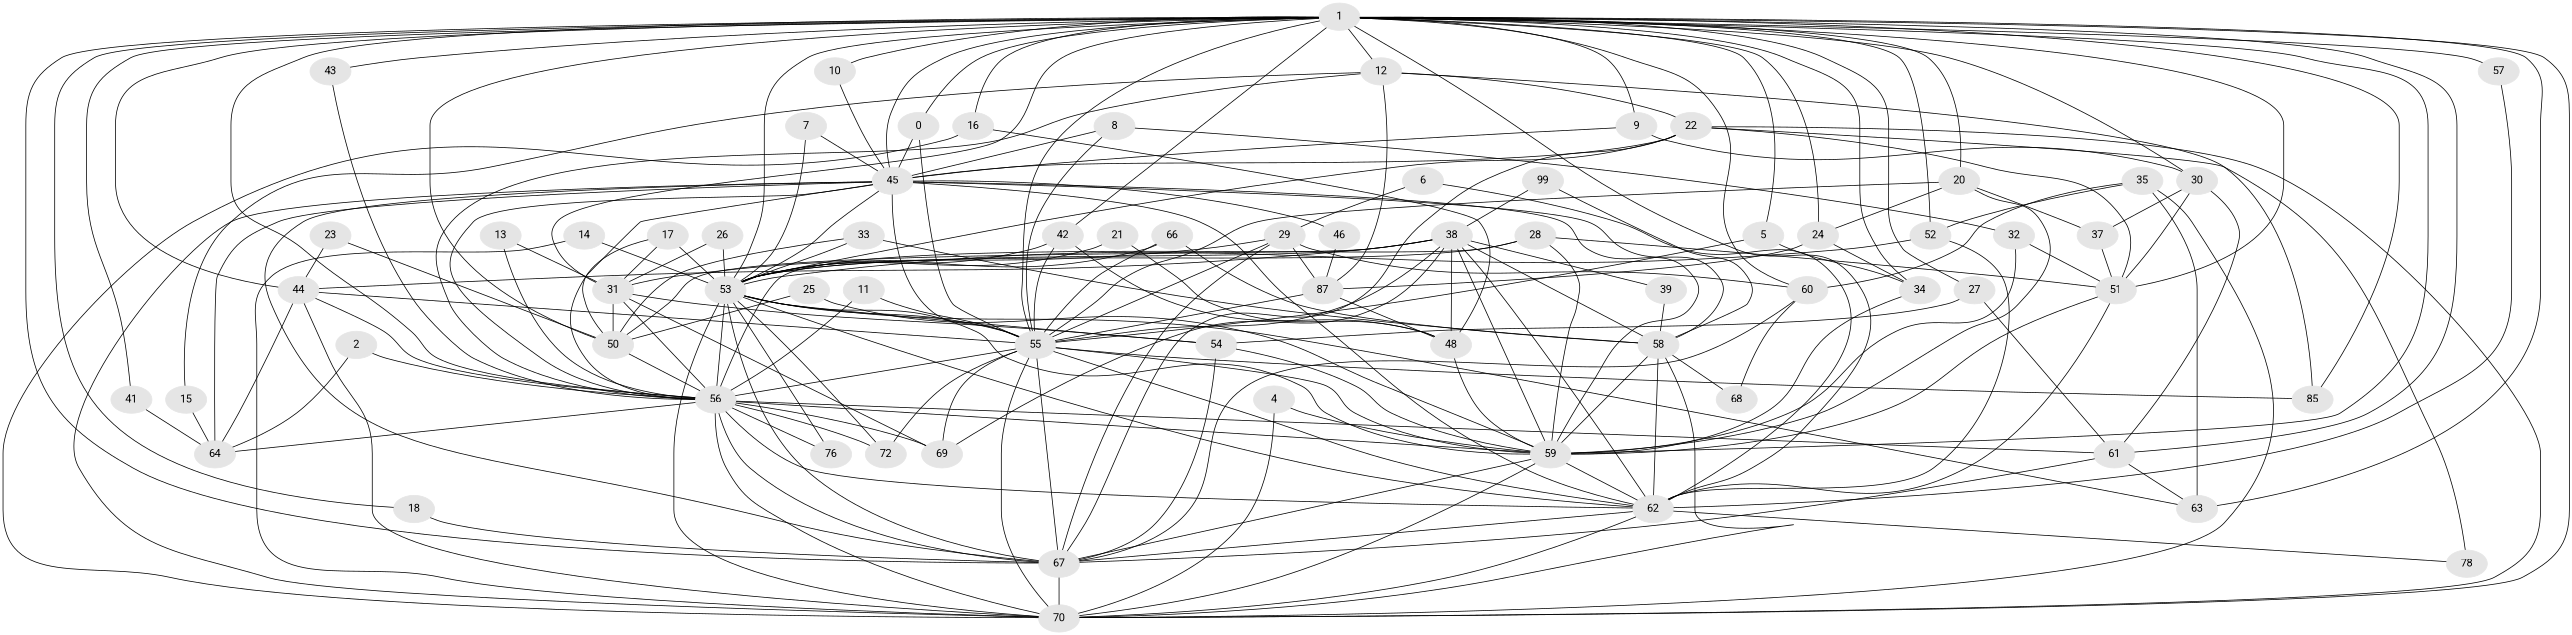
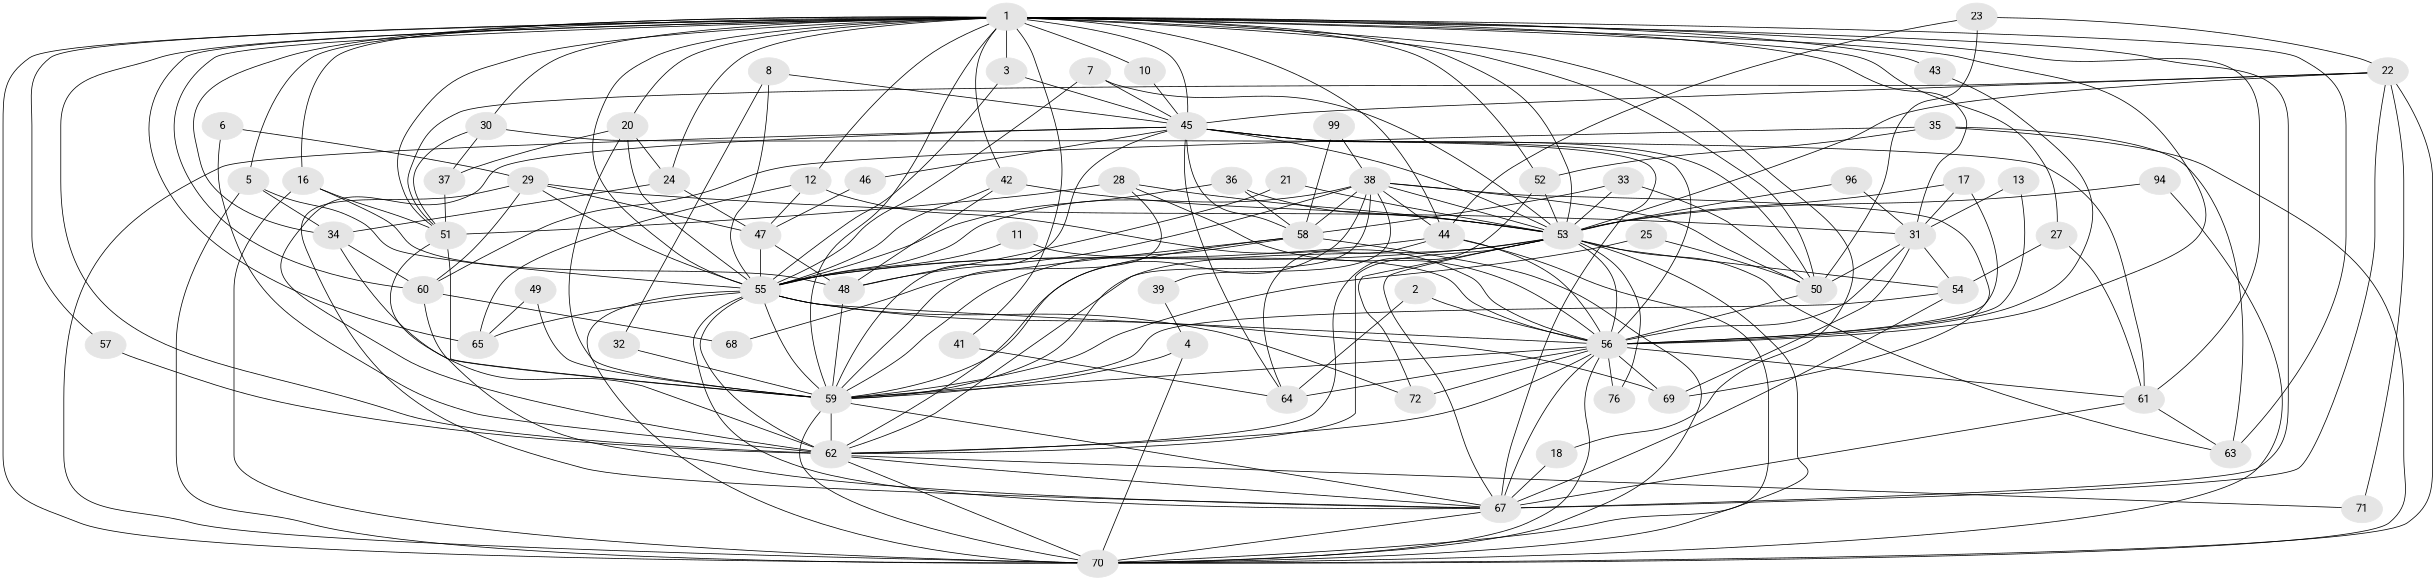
  graph {
    fontname=Roboto
    node [color=gray90 fontname=Roboto style=filled]
    edge [fontname=Roboto weight=1.0]
    1
-   3 [label=0]
+   3
    5
-   9
    10
    12
    16
    18
    20
    24
    27
    30
    31
    34
    41
    42
    43
    44
    45
    50
    51
    52
    53
    55
    56
    57
    59
    60
    61
    62
    63
-   65 [label=85]
+   65
    67
    70
-   15
    22
-   47 [label=87]
+   47
    48
    37
    54
    69
    64
    58
    46
    n45 [label=76]
    72
    68
-   71 [label=78]
+   71
    2
    4
    6
    29
    7
    8
    32
    11
    13
-   14
+   14 [label=94]
    17
    n60 [label=99]
    38
    39
    21
    23
    25
-   26
+   26 [label=96]
    28
    33
    35
-   36 [label=66]
+   36
+   49
    1 -- 3
    1 -- 5
-   1 -- 9
    1 -- 10
    1 -- 12
    1 -- 16 [weight=2.0]
    1 -- 18
    1 -- 20
    1 -- 24
    1 -- 27
    1 -- 30
    1 -- 31
    1 -- 34
    1 -- 41
    1 -- 42 [weight=2.0]
    1 -- 43
    1 -- 44
    1 -- 45 [weight=4.0]
    1 -- 50
    1 -- 51 [weight=2.0]
    1 -- 52 [weight=2.0]
    1 -- 53 [weight=4.0]
    1 -- 55 [weight=3.0]
    1 -- 56 [weight=2.0]
    1 -- 57
    1 -- 59 [weight=3.0]
    1 -- 60
    1 -- 61
    1 -- 62 [weight=3.0]
    1 -- 63 [weight=2.0]
    1 -- 65
    1 -- 67 [weight=3.0]
    1 -- 70 [weight=2.0]
    3 -- 45
    3 -- 55
    5 -- 34
    5 -- 55
-   9 -- 30
-   9 -- 45
+   5 -- 70
    10 -- 45
    12 -- 56
    12 -- 65
-   12 -- 15
-   12 -- 22
+   23 -- 22
    12 -- 47
    16 -- 70
    16 -- 48
    18 -- 67
    20 -- 24
    20 -- 55
    20 -- 59
    20 -- 37
    24 -- 34
    24 -- 47
    27 -- 61
    27 -- 54
    30 -- 51
    30 -- 61
    30 -- 37
    31 -- 50
    31 -- 56 [weight=2.0]
    31 -- 54
    31 -- 69
    34 -- 59
+   34 -- 60
    41 -- 64
    42 -- 53
    42 -- 55
    42 -- 48
    43 -- 56
    44 -- 55
    44 -- 56
    44 -- 70
    44 -- 64
    45 -- 50
    45 -- 53
-   45 -- 55
+   7 -- 55
    45 -- 56
    45 -- 59
    45 -- 62
    45 -- 67
    45 -- 70
    45 -- 64
    45 -- 58
    45 -- 46
    50 -- 56
    51 -- 59
    51 -- 62
    52 -- 53
    52 -- 62
    53 -- 55
    53 -- 56
    53 -- 59
    53 -- 62
    53 -- 63
    53 -- 67
    53 -- 70
    53 -- 54
    53 -- n45
    53 -- 72
    55 -- 56 [weight=2.0]
    55 -- 59
    55 -- 62
    55 -- 65
    55 -- 67
    55 -- 70 [weight=2.0]
    55 -- 69
    55 -- 72
    56 -- 59
    56 -- 61
    56 -- 62
    56 -- 67
    56 -- 70
    56 -- 69
    56 -- 64
    56 -- n45
    56 -- 72
    57 -- 62
    59 -- 62
    59 -- 67
    59 -- 70
    60 -- 67
    60 -- 68
    61 -- 63
    61 -- 67
    62 -- 67
    62 -- 70
    62 -- 71
    67 -- 70
-   15 -- 64
    22 -- 45
    22 -- 51
    22 -- 53
    22 -- 67
    22 -- 70
    22 -- 71
    47 -- 55
    47 -- 48
    48 -- 59
    37 -- 51
    54 -- 59
    54 -- 67
    58 -- 59
    58 -- 62
    58 -- 70
    58 -- 68
    46 -- 47
    2 -- 56
    2 -- 64
    4 -- 59
    4 -- 70
    6 -- 62
    6 -- 29
    29 -- 31
    29 -- 55
    29 -- 60
    29 -- 67
    29 -- 47
    7 -- 45
    7 -- 53
    8 -- 45
    8 -- 55
    8 -- 32
-   32 -- 51
+   16 -- 51
    32 -- 59
    11 -- 55
    11 -- 56
    13 -- 31
    13 -- 56
    14 -- 53
    14 -- 70
    17 -- 31
    17 -- 53
    17 -- 56
    n60 -- 58
    n60 -- 38
    38 -- 44
    38 -- 50
    38 -- 53
    38 -- 55
    38 -- 59
    38 -- 62
    38 -- 48
    38 -- 69
    38 -- 58
    38 -- 39
-   39 -- 58 [weight=2.0]
+   39 -- 4 [weight=2.0]
    21 -- 53
    21 -- 48
    23 -- 44
    23 -- 50
    25 -- 50
    25 -- 59
    26 -- 31
    26 -- 53
    28 -- 51
    28 -- 53
    28 -- 56
    28 -- 59
    33 -- 50
    33 -- 53
    33 -- 58
    35 -- 52
    35 -- 60
    35 -- 63
    35 -- 70
    36 -- 53
    36 -- 55
    36 -- 58
+   49 -- 59
+   49 -- 65
  }
